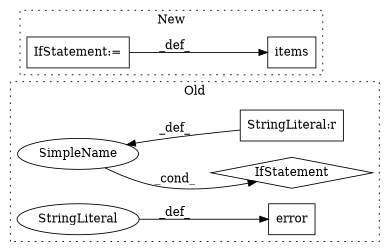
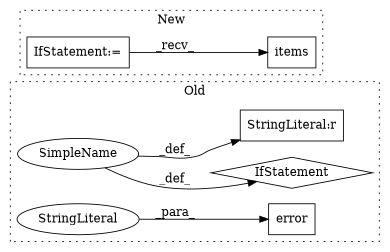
  digraph {
    rankdir=LR
    node [a=32 shape=box]
    n1 [l="6,1" label=error s="2634,2708"]
    n2 [a=25 l="4,2" label=IfStatement s="2571,2616" shape=diamond]
    n3 [a=42 label=SimpleName shape=ellipse]
    n4 [a=45 l=38 label=StringLiteral s=2640 shape=ellipse]
    n5 [a=27 l=4 label="StringLiteral:r" s=2583]
    n6 [l=7 label=items s=2909]
    n7 [a=7 l=17 label="IfStatement:=" s=1950]
    subgraph cluster_1 {
      label=Old
      style=dotted
      n1
      n2
      n3
      n4
      n5
    }
    subgraph cluster_2 {
      label=New
      style=dotted
      n6
      n7
    }
-   n3 -> n2 [label=_cond_]
-   n4 -> n1 [label=_def_]
-   n5 -> n3 [label=_def_]
-   n7 -> n6 [label=_def_]
+   n3 -> n2 [label=_def_]
+   n4 -> n1 [label=_para_]
+   n3 -> n5 [label=_def_]
+   n7 -> n6 [label=_recv_]
  }
